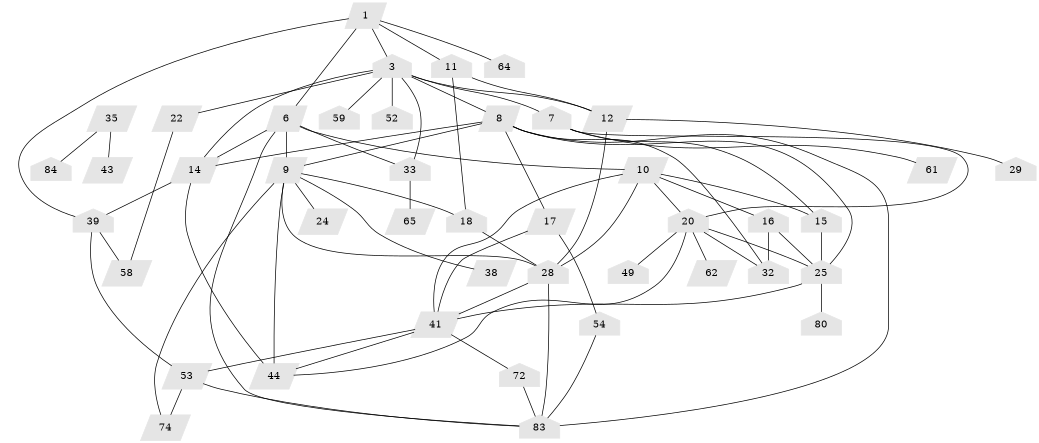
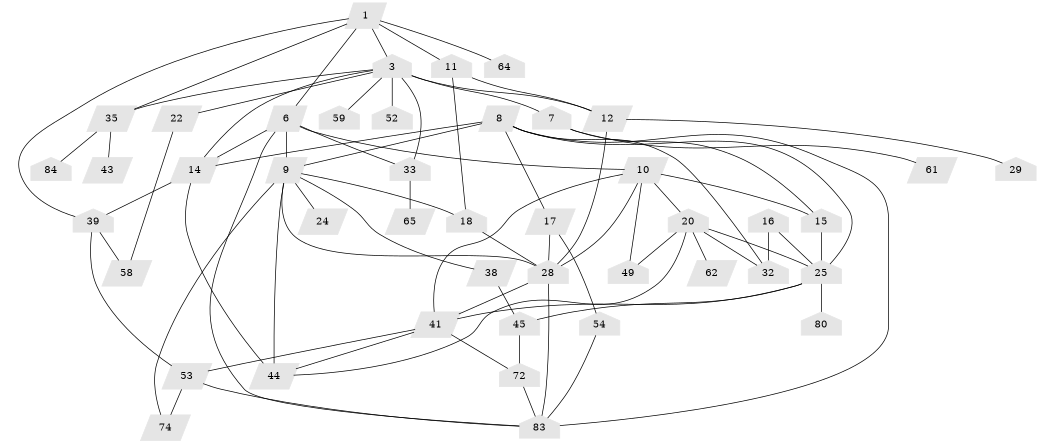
  graph {
    node [color=gray90 shape=house style=filled]
    1 [shape=parallelogram super="+2+5"]
    3 [super="+4"]
    6 [shape=parallelogram super="+67+13"]
    11 [super="+51"]
    35 [shape=parallelogram]
    39
    64
    7 [super="+50+21"]
    8 [shape=parallelogram super="+70+23"]
    12 [shape=parallelogram super="+40"]
    14 [shape=parallelogram super="+66"]
    22 [shape=parallelogram super="+78"]
    33
    52
    59
    9 [shape=parallelogram]
    10 [shape=parallelogram super="+56"]
    83 [super="+86"]
    18 [super="+26+36"]
    43 [shape=parallelogram]
    84 [super="+90"]
    58 [shape=parallelogram]
    53 [shape=parallelogram super="+68"]
    15 [super="+57+19"]
    20 [super="+55+81+37+60"]
    61 [shape=parallelogram]
    17 [shape=parallelogram]
    25 [super="+27"]
    32
    28 [super="+48+63"]
    29
    44 [shape=parallelogram super="+76"]
    65 [shape=parallelogram]
    24 [shape=parallelogram]
    38 [shape=parallelogram super="+73"]
    74 [shape=parallelogram]
    16 [super="+87"]
    41 [shape=parallelogram super="+69+46+47"]
    49
    62 [shape=parallelogram]
    54
+   45
    80
    72
    1 -- 3 [weight=2]
    1 -- 6 [weight=2]
    1 -- 11
+   1 -- 35
    1 -- 39
    1 -- 64
    3 -- 7 [weight=3]
-   3 -- 8
+   3 -- 35
    3 -- 12
    3 -- 14
    3 -- 22
    3 -- 33
    3 -- 52
    3 -- 59
    6 -- 14 [weight=2]
    6 -- 33
    6 -- 9
    6 -- 10 [weight=2]
    6 -- 83
    11 -- 12
    11 -- 18
    35 -- 43
    35 -- 84
    39 -- 58
    39 -- 53
    7 -- 15
-   7 -- 20
    7 -- 61
    8 -- 14
    8 -- 9
    8 -- 83
    8 -- 17
    8 -- 25
    8 -- 32
    12 -- 28
    12 -- 29
    14 -- 39
    14 -- 44
    22 -- 58
    33 -- 65
    9 -- 18
    9 -- 28
    9 -- 44 [weight=2]
    9 -- 24
    9 -- 38
    9 -- 74
    10 -- 15
    10 -- 20
    10 -- 28
-   10 -- 16
+   10 -- 49
    10 -- 41
    18 -- 28
    53 -- 83
    53 -- 74
    15 -- 25
    20 -- 25
    20 -- 32
    20 -- 44
    20 -- 49 [weight=2]
    20 -- 62
-   17 -- 41
+   17 -- 28
    17 -- 54
    25 -- 41
+   25 -- 45
    25 -- 80
    28 -- 83
    28 -- 41
+   38 -- 45
    16 -- 25
    16 -- 32
    41 -- 53
    41 -- 44
    41 -- 72
    54 -- 83
+   45 -- 72
    72 -- 83
  }
